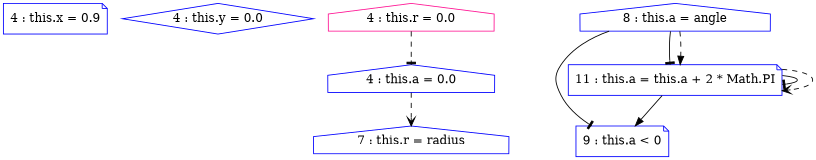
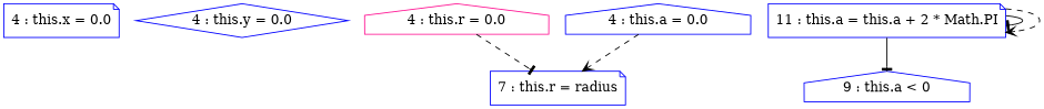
  digraph {
    node [color=blue shape=house]
    edge [arrowhead=tee]
-   "4 : this.x = 0.0" [shape=note label="4 : this.x = 0.9"]
+   "4 : this.x = 0.0" [shape=note]
    "4 : this.y = 0.0" [shape=diamond]
    "4 : this.r = 0.0" [color=deeppink]
-   "7 : this.r = radius"
+   "7 : this.r = radius" [shape=note]
    "4 : this.a = 0.0"
-   "8 : this.a = angle"
-   "9 : this.a < 0" [shape=note]
+   "9 : this.a < 0"
    "11 : this.a = this.a + 2 * Math.PI" [shape=note]
-   "4 : this.r = 0.0" -> "4 : this.a = 0.0" [style=dashed]
+   "4 : this.r = 0.0" -> "7 : this.r = radius" [style=dashed]
    "4 : this.a = 0.0" -> "7 : this.r = radius" [arrowhead=vee style=dashed]
-   "8 : this.a = angle" -> "9 : this.a < 0"
-   "8 : this.a = angle" -> "11 : this.a = this.a + 2 * Math.PI"
-   "8 : this.a = angle" -> "11 : this.a = this.a + 2 * Math.PI" [arrowhead=normal style=dashed]
-   "11 : this.a = this.a + 2 * Math.PI" -> "9 : this.a < 0" [arrowhead=normal]
+   "11 : this.a = this.a + 2 * Math.PI" -> "9 : this.a < 0"
    "11 : this.a = this.a + 2 * Math.PI" -> "11 : this.a = this.a + 2 * Math.PI"
    "11 : this.a = this.a + 2 * Math.PI" -> "11 : this.a = this.a + 2 * Math.PI" [arrowhead=vee style=dashed]
  }
